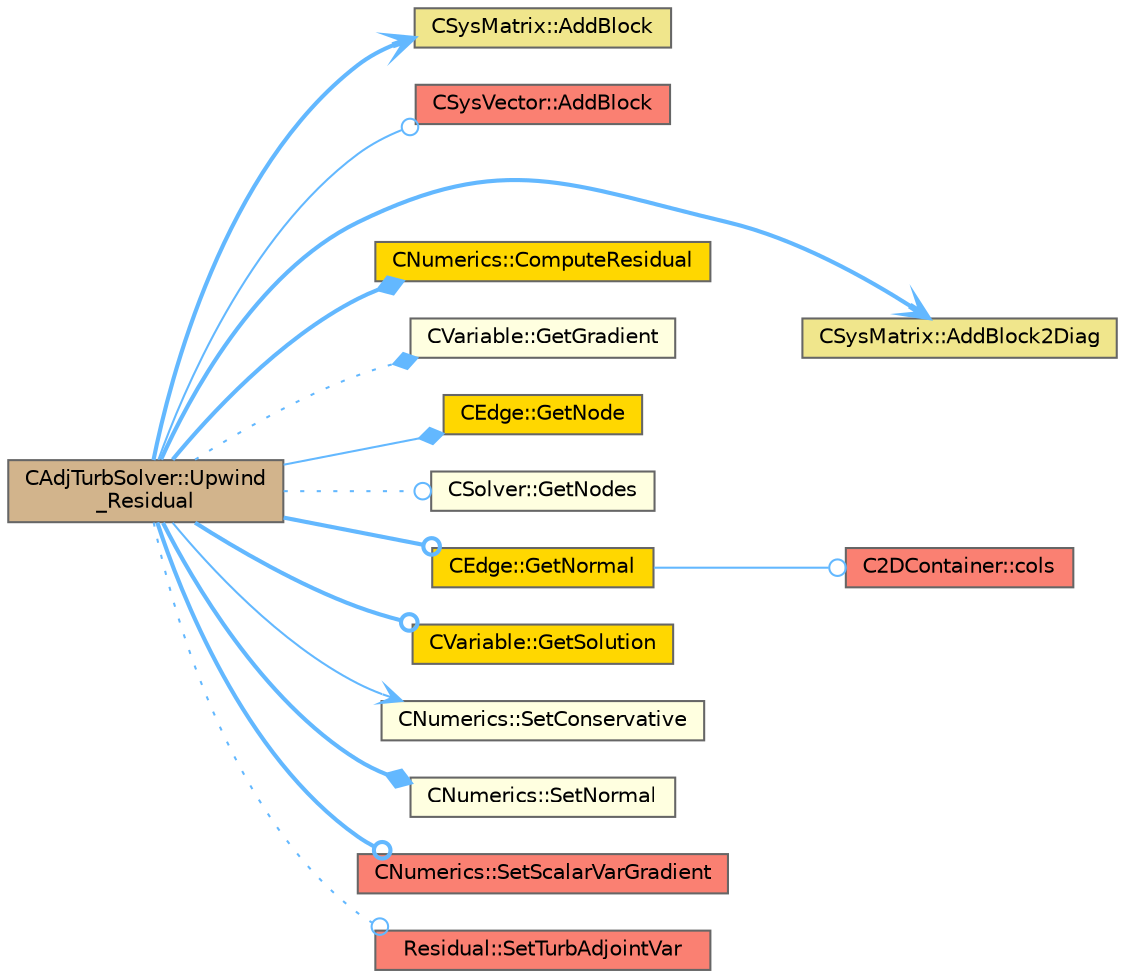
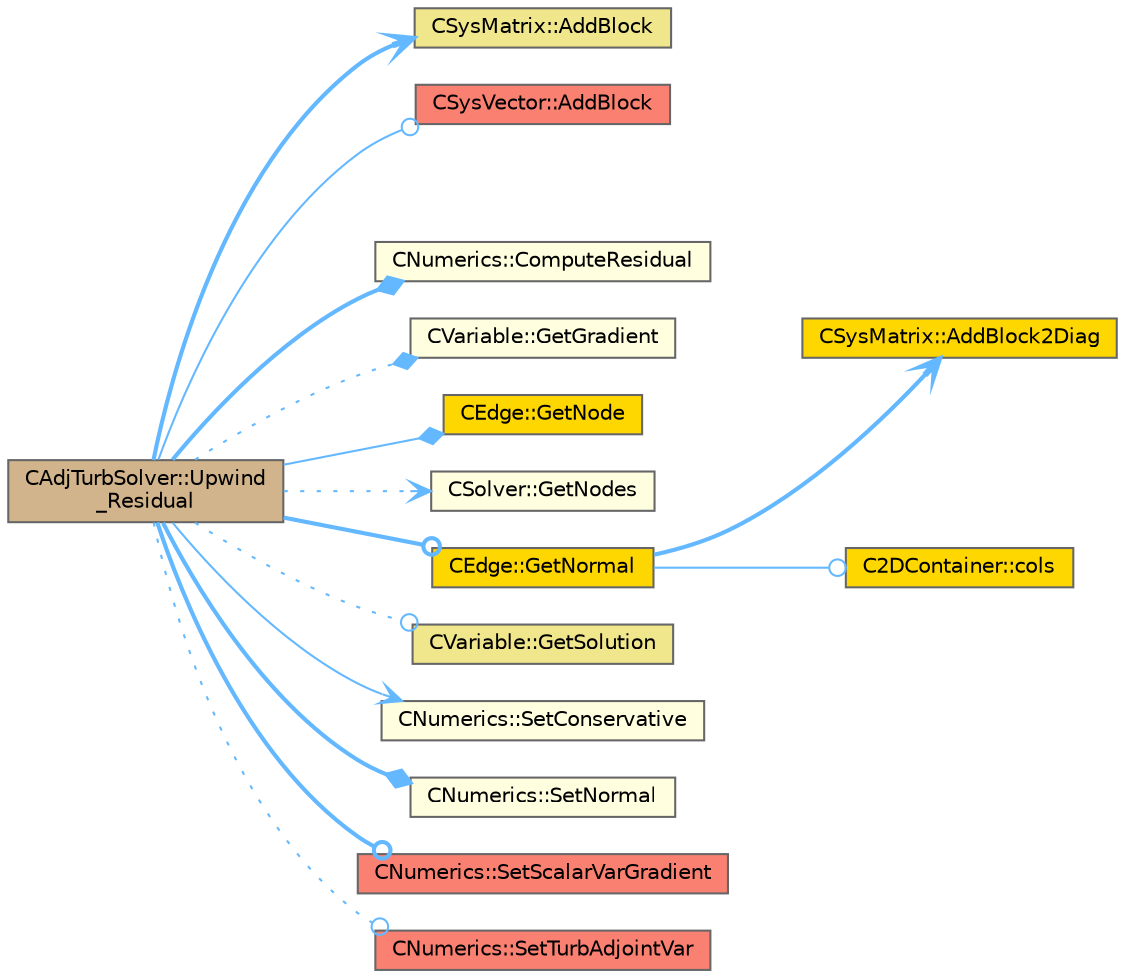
  digraph {
    rankdir=LR
    node [color=grey40 fillcolor=lightyellow fontname=Helvetica fontsize=10 shape=box style=filled]
    edge [arrowhead=odot color=steelblue1 fontname=Helvetica fontsize=10 labelfontname=Helvetica labelfontsize=10 style=bold]
    n1 [color=gray40 fillcolor=tan fontcolor=black height=0.2 label="CAdjTurbSolver::Upwind\l_Residual" width=0.4]
    n2 [fillcolor=khaki height=0.2 label="CSysMatrix::AddBlock" width=0.4]
    n3 [fillcolor=salmon height=0.2 label="CSysVector::AddBlock" width=0.4]
-   n4 [fillcolor=khaki height=0.2 label="CSysMatrix::AddBlock2Diag" width=0.4]
-   n5 [fillcolor=gold height=0.2 label="CNumerics::ComputeResidual" width=0.4]
+   n4 [fillcolor=gold height=0.2 label="CSysMatrix::AddBlock2Diag" width=0.4]
+   n5 [height=0.2 label="CNumerics::ComputeResidual" width=0.4]
    n6 [height=0.2 label="CVariable::GetGradient" width=0.4]
    n7 [fillcolor=gold height=0.2 label="CEdge::GetNode" width=0.4]
    n8 [height=0.2 label="CSolver::GetNodes" width=0.4]
    n9 [fillcolor=gold height=0.2 label="CEdge::GetNormal" width=0.4]
-   n10 [fillcolor=gold height=0.2 label="CVariable::GetSolution" width=0.4]
+   n10 [fillcolor=khaki height=0.2 label="CVariable::GetSolution" width=0.4]
    n11 [height=0.2 label="CNumerics::SetConservative" width=0.4]
    n12 [height=0.2 label="CNumerics::SetNormal" width=0.4]
    n13 [fillcolor=salmon height=0.2 label="CNumerics::SetScalarVarGradient" width=0.4]
-   n14 [fillcolor=salmon height=0.2 label="Residual::SetTurbAdjointVar" width=0.4]
-   n15 [fillcolor=salmon height=0.2 label="C2DContainer::cols" width=0.4]
+   n14 [fillcolor=salmon height=0.2 label="CNumerics::SetTurbAdjointVar" width=0.4]
+   n15 [fillcolor=gold height=0.2 label="C2DContainer::cols" width=0.4]
    n1 -> n2 [arrowhead=vee]
    n1 -> n3 [style=solid]
-   n1 -> n4 [arrowhead=vee]
+   n9 -> n4 [arrowhead=vee]
    n1 -> n5 [arrowhead=diamond]
    n1 -> n6 [arrowhead=diamond style=dotted]
    n1 -> n7 [arrowhead=diamond style=solid]
-   n1 -> n8 [style=dotted]
+   n1 -> n8 [arrowhead=vee style=dotted]
    n1 -> n9
-   n1 -> n10
+   n1 -> n10 [style=dotted]
    n1 -> n11 [arrowhead=vee style=solid]
    n1 -> n12 [arrowhead=diamond]
    n1 -> n13
    n1 -> n14 [style=dotted]
    n9 -> n15 [style=solid]
  }
